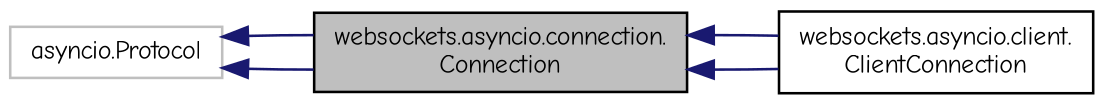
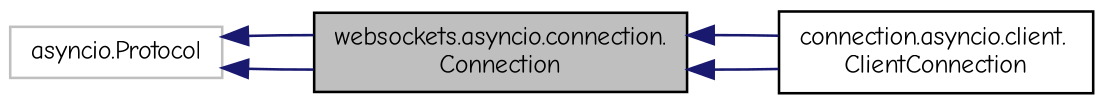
  digraph {
    fontname="Comic Neue"
    rankdir=LR
    node [color=black fillcolor=white fontname="Comic Neue" fontsize=10 shape=record style=filled]
    edge [color=midnightblue dir=back fontname="Comic Neue" fontsize=10 labelfontname=Helvetica labelfontsize=10 style=solid]
    n1 [fillcolor=grey75 fontcolor=black height=0.2 label="websockets.asyncio.connection.\lConnection" width=0.4]
-   n2 [height=0.2 label="websockets.asyncio.client.\lClientConnection" width=0.4]
+   n2 [height=0.2 label="connection.asyncio.client.\lClientConnection" width=0.4]
    n3 [color=grey75 height=0.2 label="asyncio.Protocol" width=0.4]
    n1 -> n2
    n1 -> n2
    n3 -> n1
    n3 -> n1
  }
